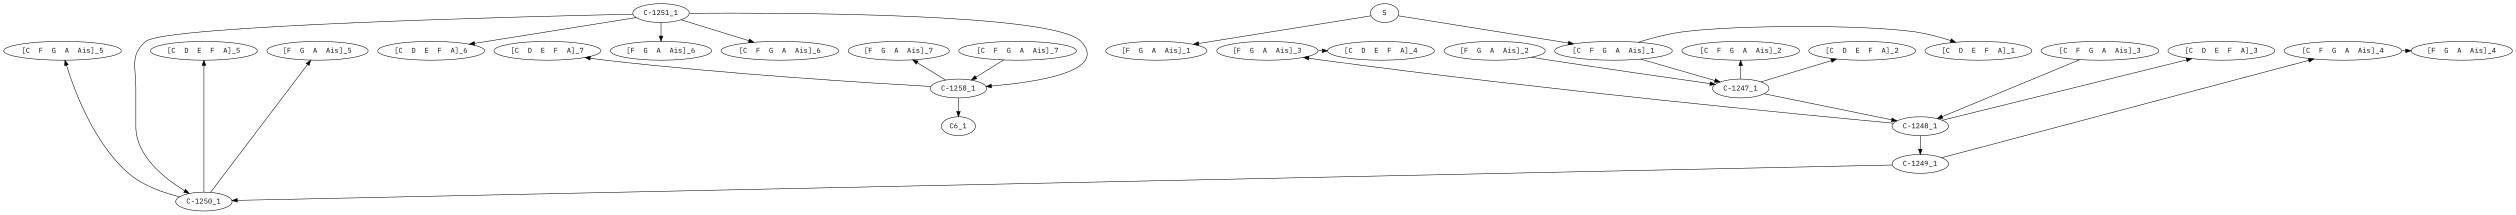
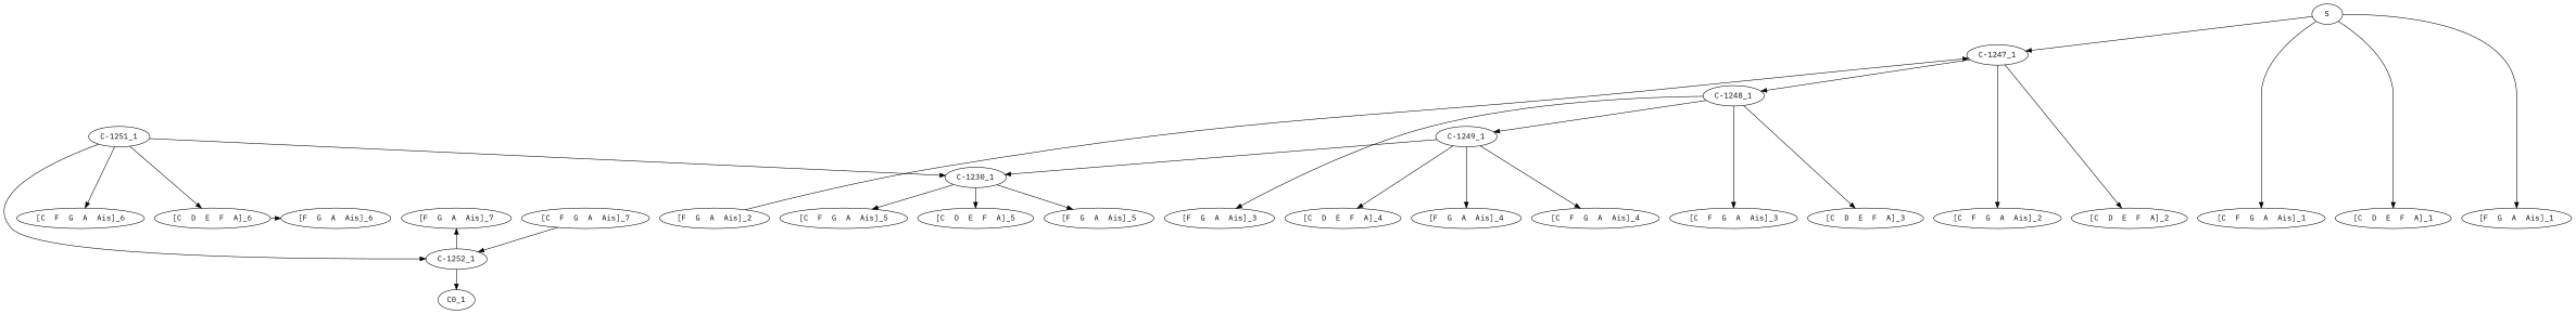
  digraph {
    fontname="IBM Plex Mono"
    node [fontname="IBM Plex Mono"]
    edge [fontname="IBM Plex Mono"]
    S
    "C-1247_1"
    "C-1248_1"
    "C-1249_1"
-   "C-1250_1"
+   "C-1250_1" [label="C-1230_1"]
    "C-1251_1"
-   "C-1252_1" [label="C-1258_1"]
-   C0_1 [label=C6_1]
+   "C-1252_1"
+   C0_1
    "[C  F  G  A  Ais]_1"
    "[C  D  E  F  A]_1"
    "[F  G  A  Ais]_1"
    "[C  F  G  A  Ais]_2"
    "[C  D  E  F  A]_2"
    "[F  G  A  Ais]_2"
    "[C  F  G  A  Ais]_3"
    "[C  D  E  F  A]_3"
    "[F  G  A  Ais]_3"
    "[C  F  G  A  Ais]_4"
    "[C  D  E  F  A]_4"
    "[F  G  A  Ais]_4"
    "[C  F  G  A  Ais]_5"
    "[C  D  E  F  A]_5"
    "[F  G  A  Ais]_5"
    "[C  F  G  A  Ais]_6"
    "[C  D  E  F  A]_6"
    "[F  G  A  Ais]_6"
    "[C  F  G  A  Ais]_7"
-   "[C  D  E  F  A]_7"
    "[F  G  A  Ais]_7"
    subgraph sub_1 {
      rank=min
      S
    }
    subgraph sub_2 {
      rank=same
      "C-1247_1"
    }
    subgraph sub_3 {
      rank=same
      "C-1248_1"
    }
    subgraph sub_4 {
      rank=same
      "C-1249_1"
    }
    subgraph sub_5 {
      rank=same
      "C-1250_1"
    }
    subgraph sub_6 {
      rank=same
      "C-1251_1"
    }
    subgraph sub_7 {
      rank=same
      "C-1252_1"
    }
    subgraph sub_8 {
      rank=same
      C0_1
    }
    subgraph sub_9 {
      rank=same
      "[C  F  G  A  Ais]_1"
      "[C  D  E  F  A]_1"
      "[F  G  A  Ais]_1"
      "[C  F  G  A  Ais]_2"
      "[C  D  E  F  A]_2"
      "[F  G  A  Ais]_2"
      "[C  F  G  A  Ais]_3"
      "[C  D  E  F  A]_3"
      "[F  G  A  Ais]_3"
      "[C  F  G  A  Ais]_4"
      "[C  D  E  F  A]_4"
      "[F  G  A  Ais]_4"
      "[C  F  G  A  Ais]_5"
      "[C  D  E  F  A]_5"
      "[F  G  A  Ais]_5"
      "[C  F  G  A  Ais]_6"
      "[C  D  E  F  A]_6"
      "[F  G  A  Ais]_6"
      "[C  F  G  A  Ais]_7"
-     "[C  D  E  F  A]_7"
      "[F  G  A  Ais]_7"
    }
-   "[C  F  G  A  Ais]_1" -> "C-1247_1"
+   S -> "C-1247_1"
    S -> "[C  F  G  A  Ais]_1"
-   "[C  F  G  A  Ais]_1" -> "[C  D  E  F  A]_1"
+   S -> "[C  D  E  F  A]_1"
    S -> "[F  G  A  Ais]_1"
    "C-1247_1" -> "C-1248_1"
    "C-1247_1" -> "[C  F  G  A  Ais]_2"
    "C-1247_1" -> "[C  D  E  F  A]_2"
    "C-1248_1" -> "C-1249_1"
-   "[C  F  G  A  Ais]_3" -> "C-1248_1"
+   "C-1248_1" -> "[C  F  G  A  Ais]_3"
    "C-1248_1" -> "[C  D  E  F  A]_3"
    "C-1248_1" -> "[F  G  A  Ais]_3"
    "C-1249_1" -> "C-1250_1"
    "C-1249_1" -> "[C  F  G  A  Ais]_4"
-   "[F  G  A  Ais]_3" -> "[C  D  E  F  A]_4"
-   "[C  F  G  A  Ais]_4" -> "[F  G  A  Ais]_4"
+   "C-1249_1" -> "[C  D  E  F  A]_4"
+   "C-1249_1" -> "[F  G  A  Ais]_4"
    "C-1250_1" -> "[C  F  G  A  Ais]_5"
    "C-1250_1" -> "[C  D  E  F  A]_5"
    "C-1250_1" -> "[F  G  A  Ais]_5"
    "C-1251_1" -> "C-1250_1"
    "C-1251_1" -> "C-1252_1"
    "C-1251_1" -> "[C  F  G  A  Ais]_6"
    "C-1251_1" -> "[C  D  E  F  A]_6"
-   "C-1251_1" -> "[F  G  A  Ais]_6"
+   "[C  D  E  F  A]_6" -> "[F  G  A  Ais]_6"
    "C-1252_1" -> C0_1
-   "C-1252_1" -> "[C  D  E  F  A]_7"
    "C-1252_1" -> "[F  G  A  Ais]_7"
    "[F  G  A  Ais]_2" -> "C-1247_1"
    "[C  F  G  A  Ais]_7" -> "C-1252_1"
  }
